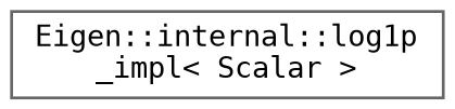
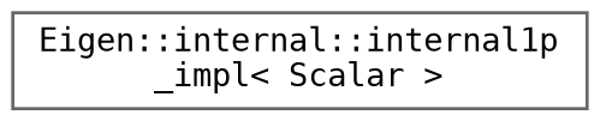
  digraph {
    rankdir=LR
    fontname="DejaVu Sans Mono"
-   n1 [color=grey40 fillcolor=white fontname="DejaVu Sans Mono" fontsize=10 height=0.2 label="Eigen::internal::log1p\l_impl\< Scalar \>" shape=box style=filled width=0.4]
+   n1 [color=grey40 fillcolor=white fontname="DejaVu Sans Mono" fontsize=10 height=0.2 label="Eigen::internal::internal1p\l_impl\< Scalar \>" shape=box style=filled width=0.4]
  }
